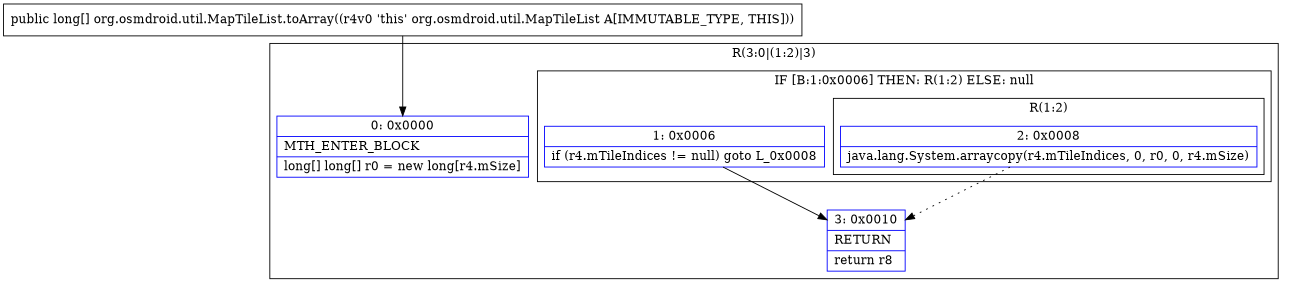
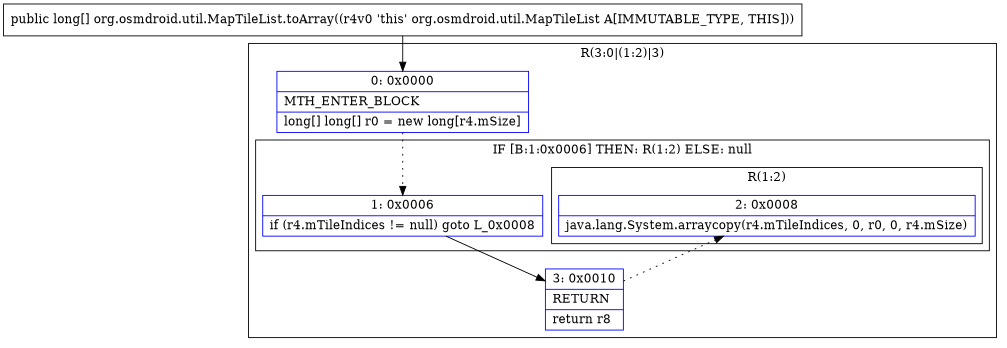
  digraph {
    node [color=blue shape=record]
    edge [style=dotted]
    n1 [label="{2\:\ 0x0008|java.lang.System.arraycopy(r4.mTileIndices, 0, r0, 0, r4.mSize)\l}"]
    n2 [label="{1\:\ 0x0006|if (r4.mTileIndices != null) goto L_0x0008\l}"]
    n3 [label="{0\:\ 0x0000|MTH_ENTER_BLOCK\l|long[] long[] r0 = new long[r4.mSize]\l}"]
    n4 [label="{3\:\ 0x0010|RETURN\l|return r8\l}"]
    n5 [label="{public long[] org.osmdroid.util.MapTileList.toArray((r4v0 'this' org.osmdroid.util.MapTileList A[IMMUTABLE_TYPE, THIS])) }" color=""]
    subgraph cluster_1 {
      label="R(3:0|(1:2)|3)"
      n3
      n4
      subgraph cluster_2 {
        label="IF [B:1:0x0006] THEN: R(1:2) ELSE: null"
        n2
        subgraph cluster_3 {
          label="R(1:2)"
          n1
        }
      }
    }
-   n1 -> n4
+   n4 -> n1
    n2 -> n4 [style=solid]
+   n3 -> n2
    n5 -> n3 [style=solid]
  }
